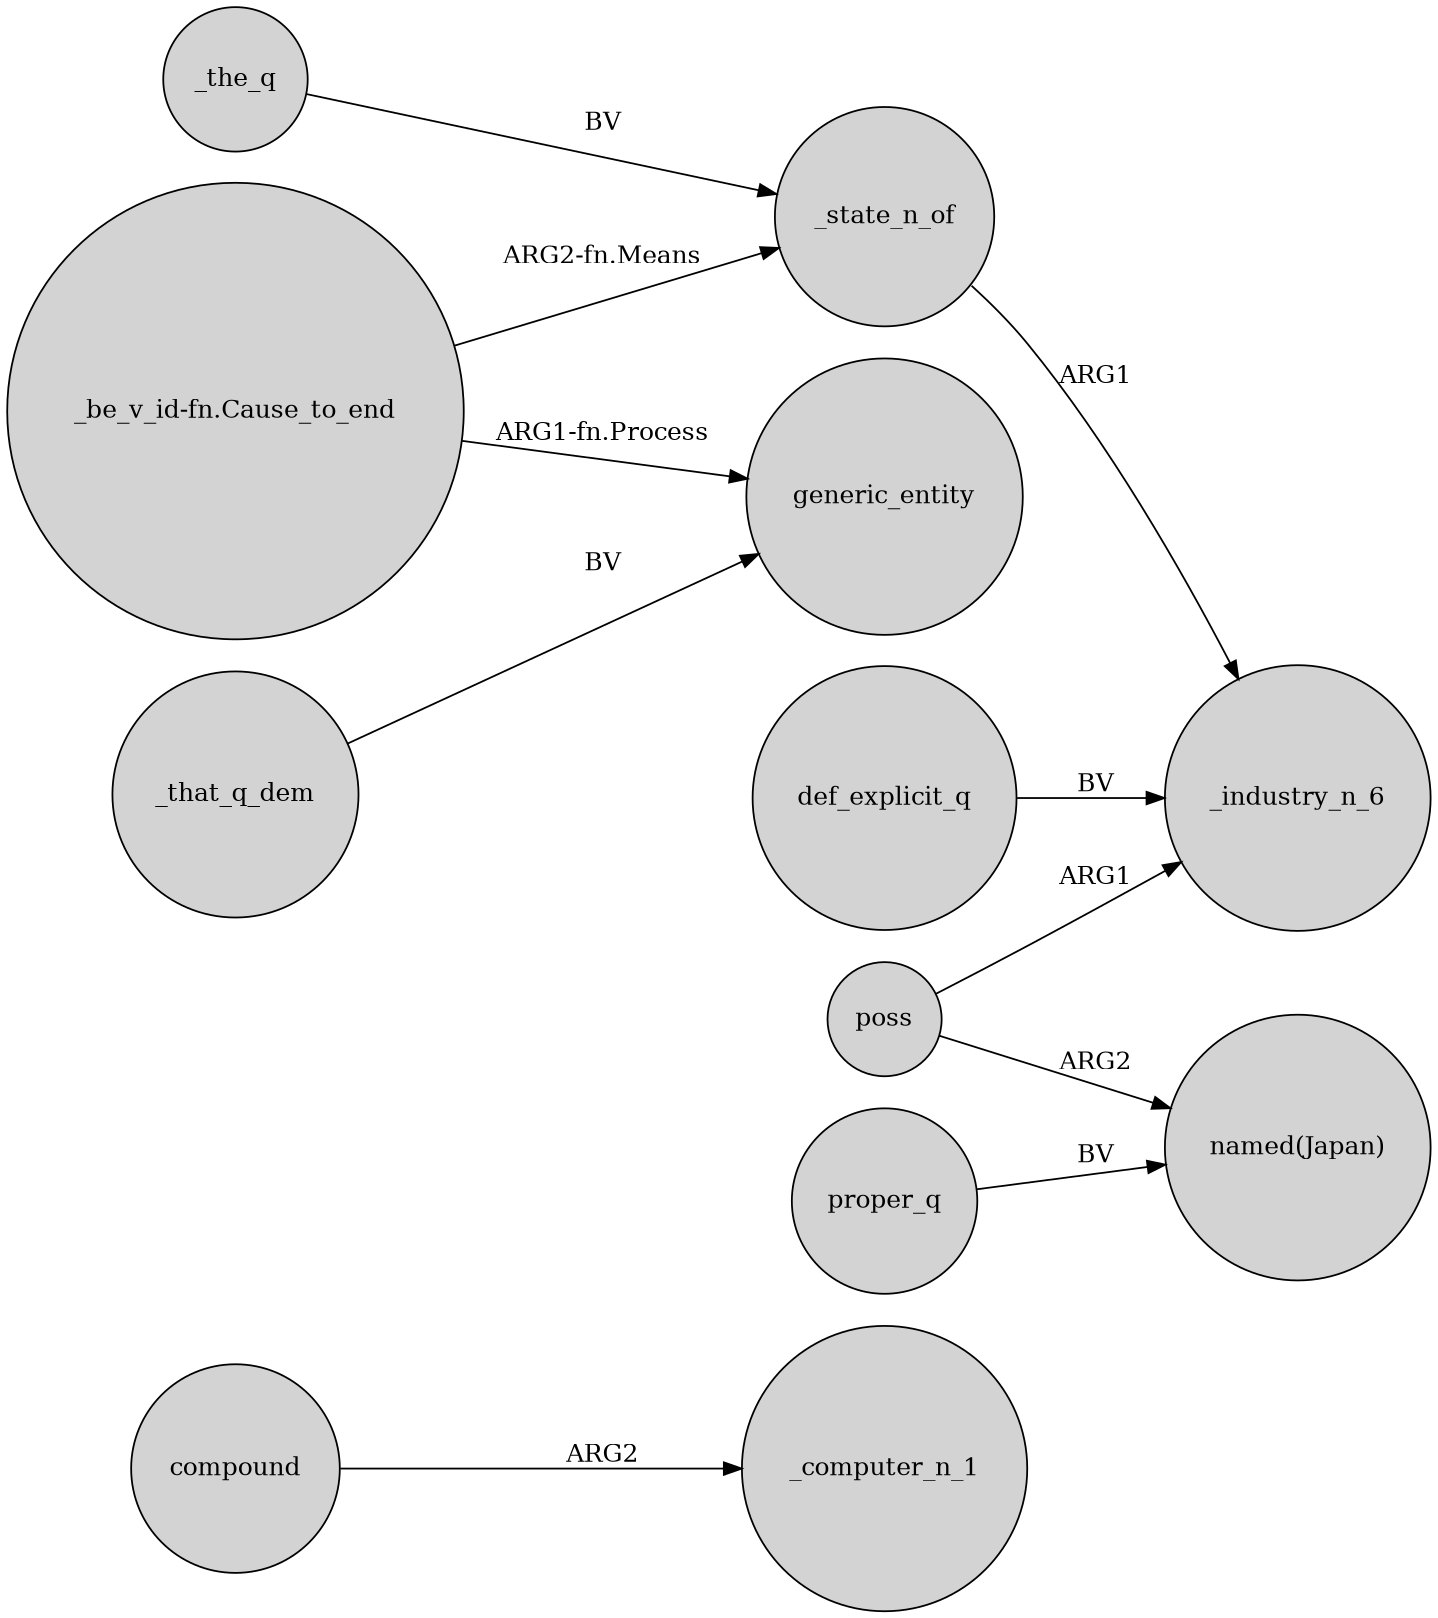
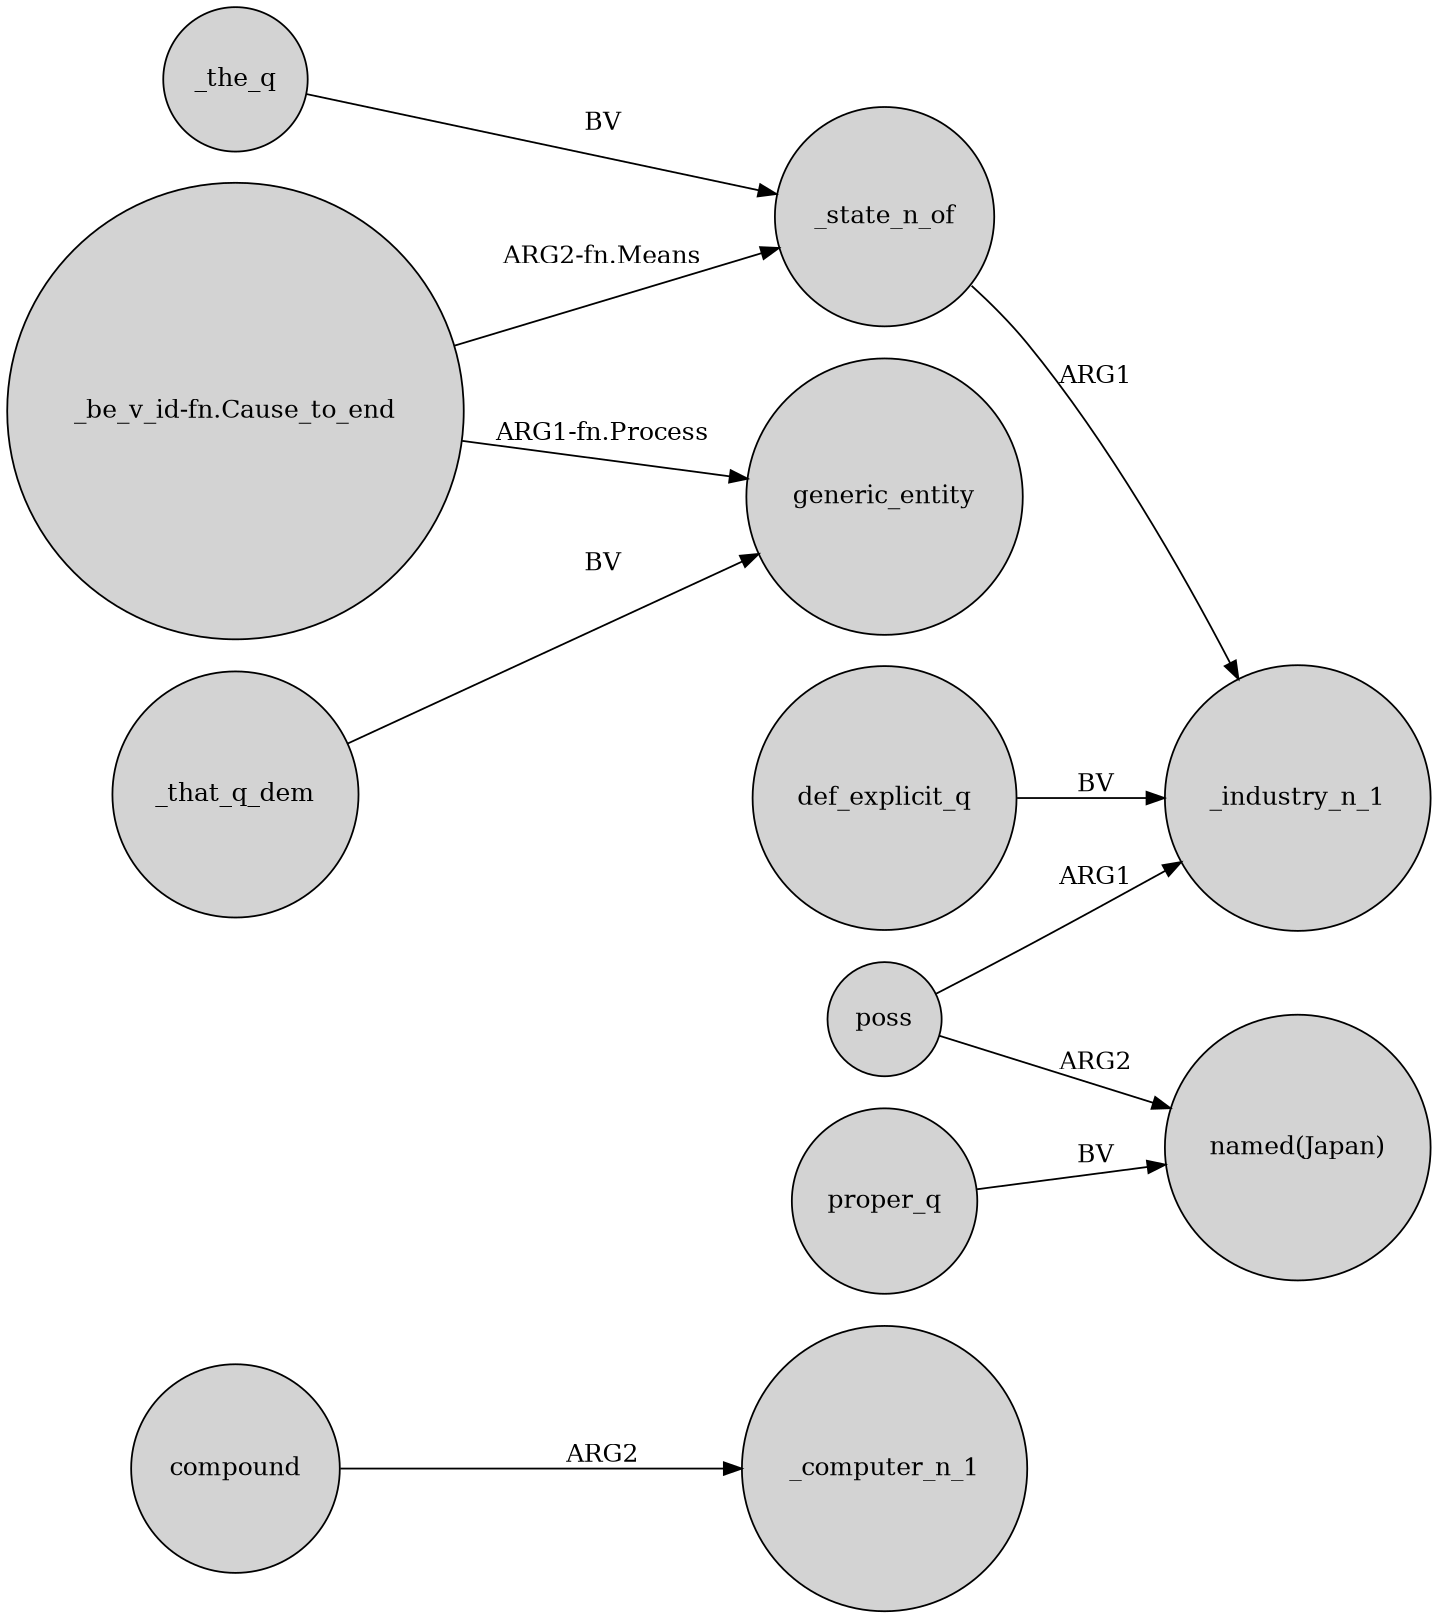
  digraph {
    rankdir=LR
    node [shape=circle style=filled]
    compound
    _computer_n_1
    def_explicit_q
-   _industry_n_1 [label=_industry_n_6]
+   _industry_n_1
    "_be_v_id-fn.Cause_to_end"
    _state_n_of
    generic_entity
    proper_q
    "named(Japan)"
    _that_q_dem
    _the_q
    poss
    compound -> _computer_n_1 [label=ARG2]
    def_explicit_q -> _industry_n_1 [label=BV]
    "_be_v_id-fn.Cause_to_end" -> _state_n_of [label="ARG2-fn.Means"]
    "_be_v_id-fn.Cause_to_end" -> generic_entity [label="ARG1-fn.Process"]
    _state_n_of -> _industry_n_1 [label=ARG1]
    proper_q -> "named(Japan)" [label=BV]
    _that_q_dem -> generic_entity [label=BV]
    _the_q -> _state_n_of [label=BV]
    poss -> _industry_n_1 [label=ARG1]
    poss -> "named(Japan)" [label=ARG2]
  }
